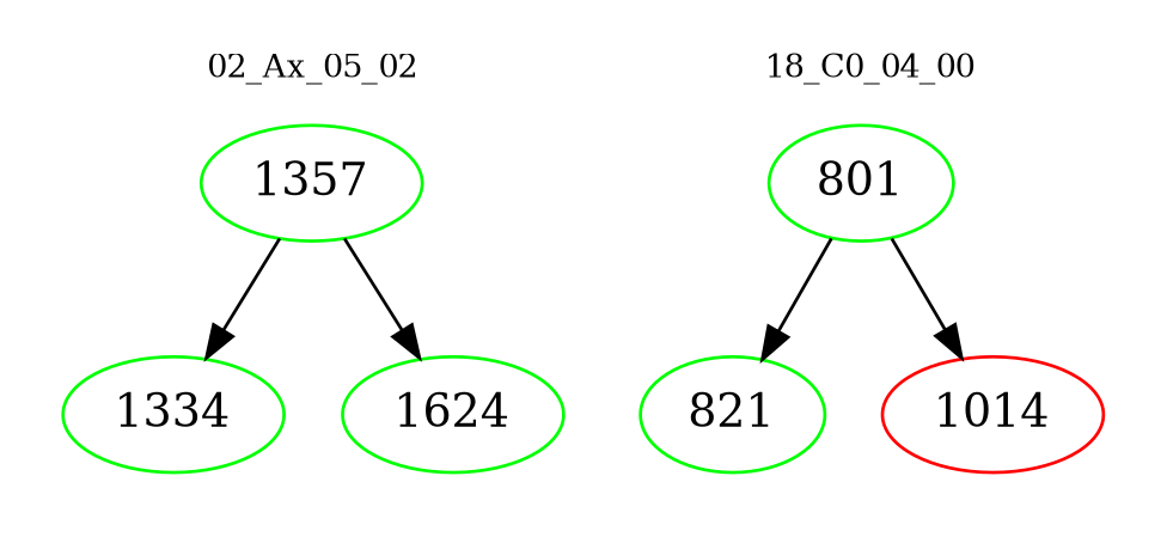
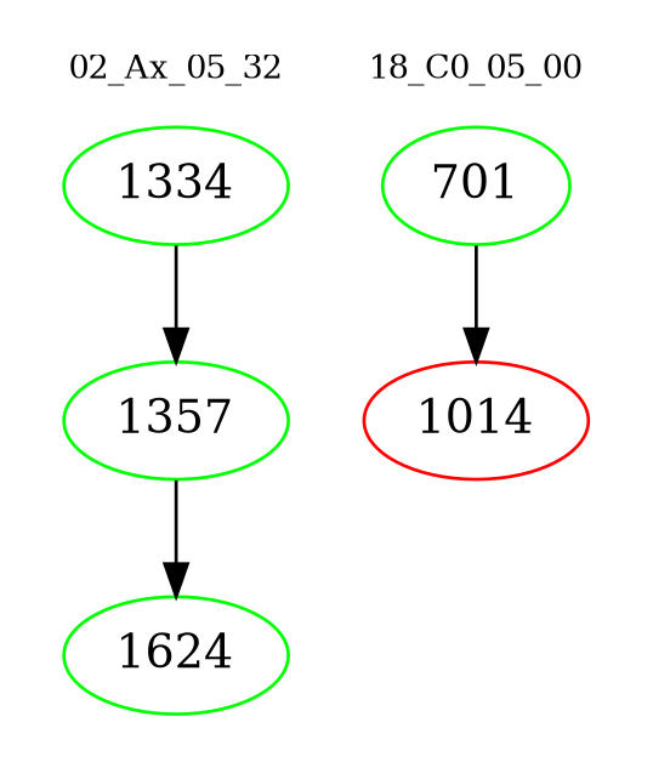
  digraph {
    node [color=green]
    edge [color=black]
    n1 [label=1357]
    n2 [label=1334]
    n3 [label=1624]
-   n4 [label=801]
-   n5 [label=821]
+   n4 [label=701]
    n6 [color=red label=1014]
    subgraph cluster_1 {
      color=white
      fontsize=10
-     label="02_Ax_05_02"
+     label="02_Ax_05_32"
      n1
      n2
      n3
    }
    subgraph cluster_2 {
      color=white
      fontsize=10
-     label="18_C0_04_00"
+     label="18_C0_05_00"
      n4
-     n5
      n6
    }
-   n1 -> n2
+   n2 -> n1
    n1 -> n3
-   n4 -> n5
    n4 -> n6
  }
